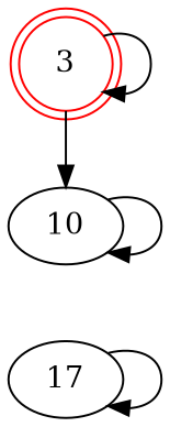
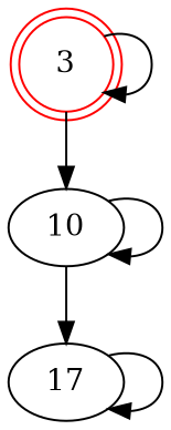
  digraph {
    17
    n2 [color=red label=3 shape=doublecircle]
    10
    17 -> 17
    n2 -> n2
    n2 -> 10
+   10 -> 17
    10 -> 10
  }
